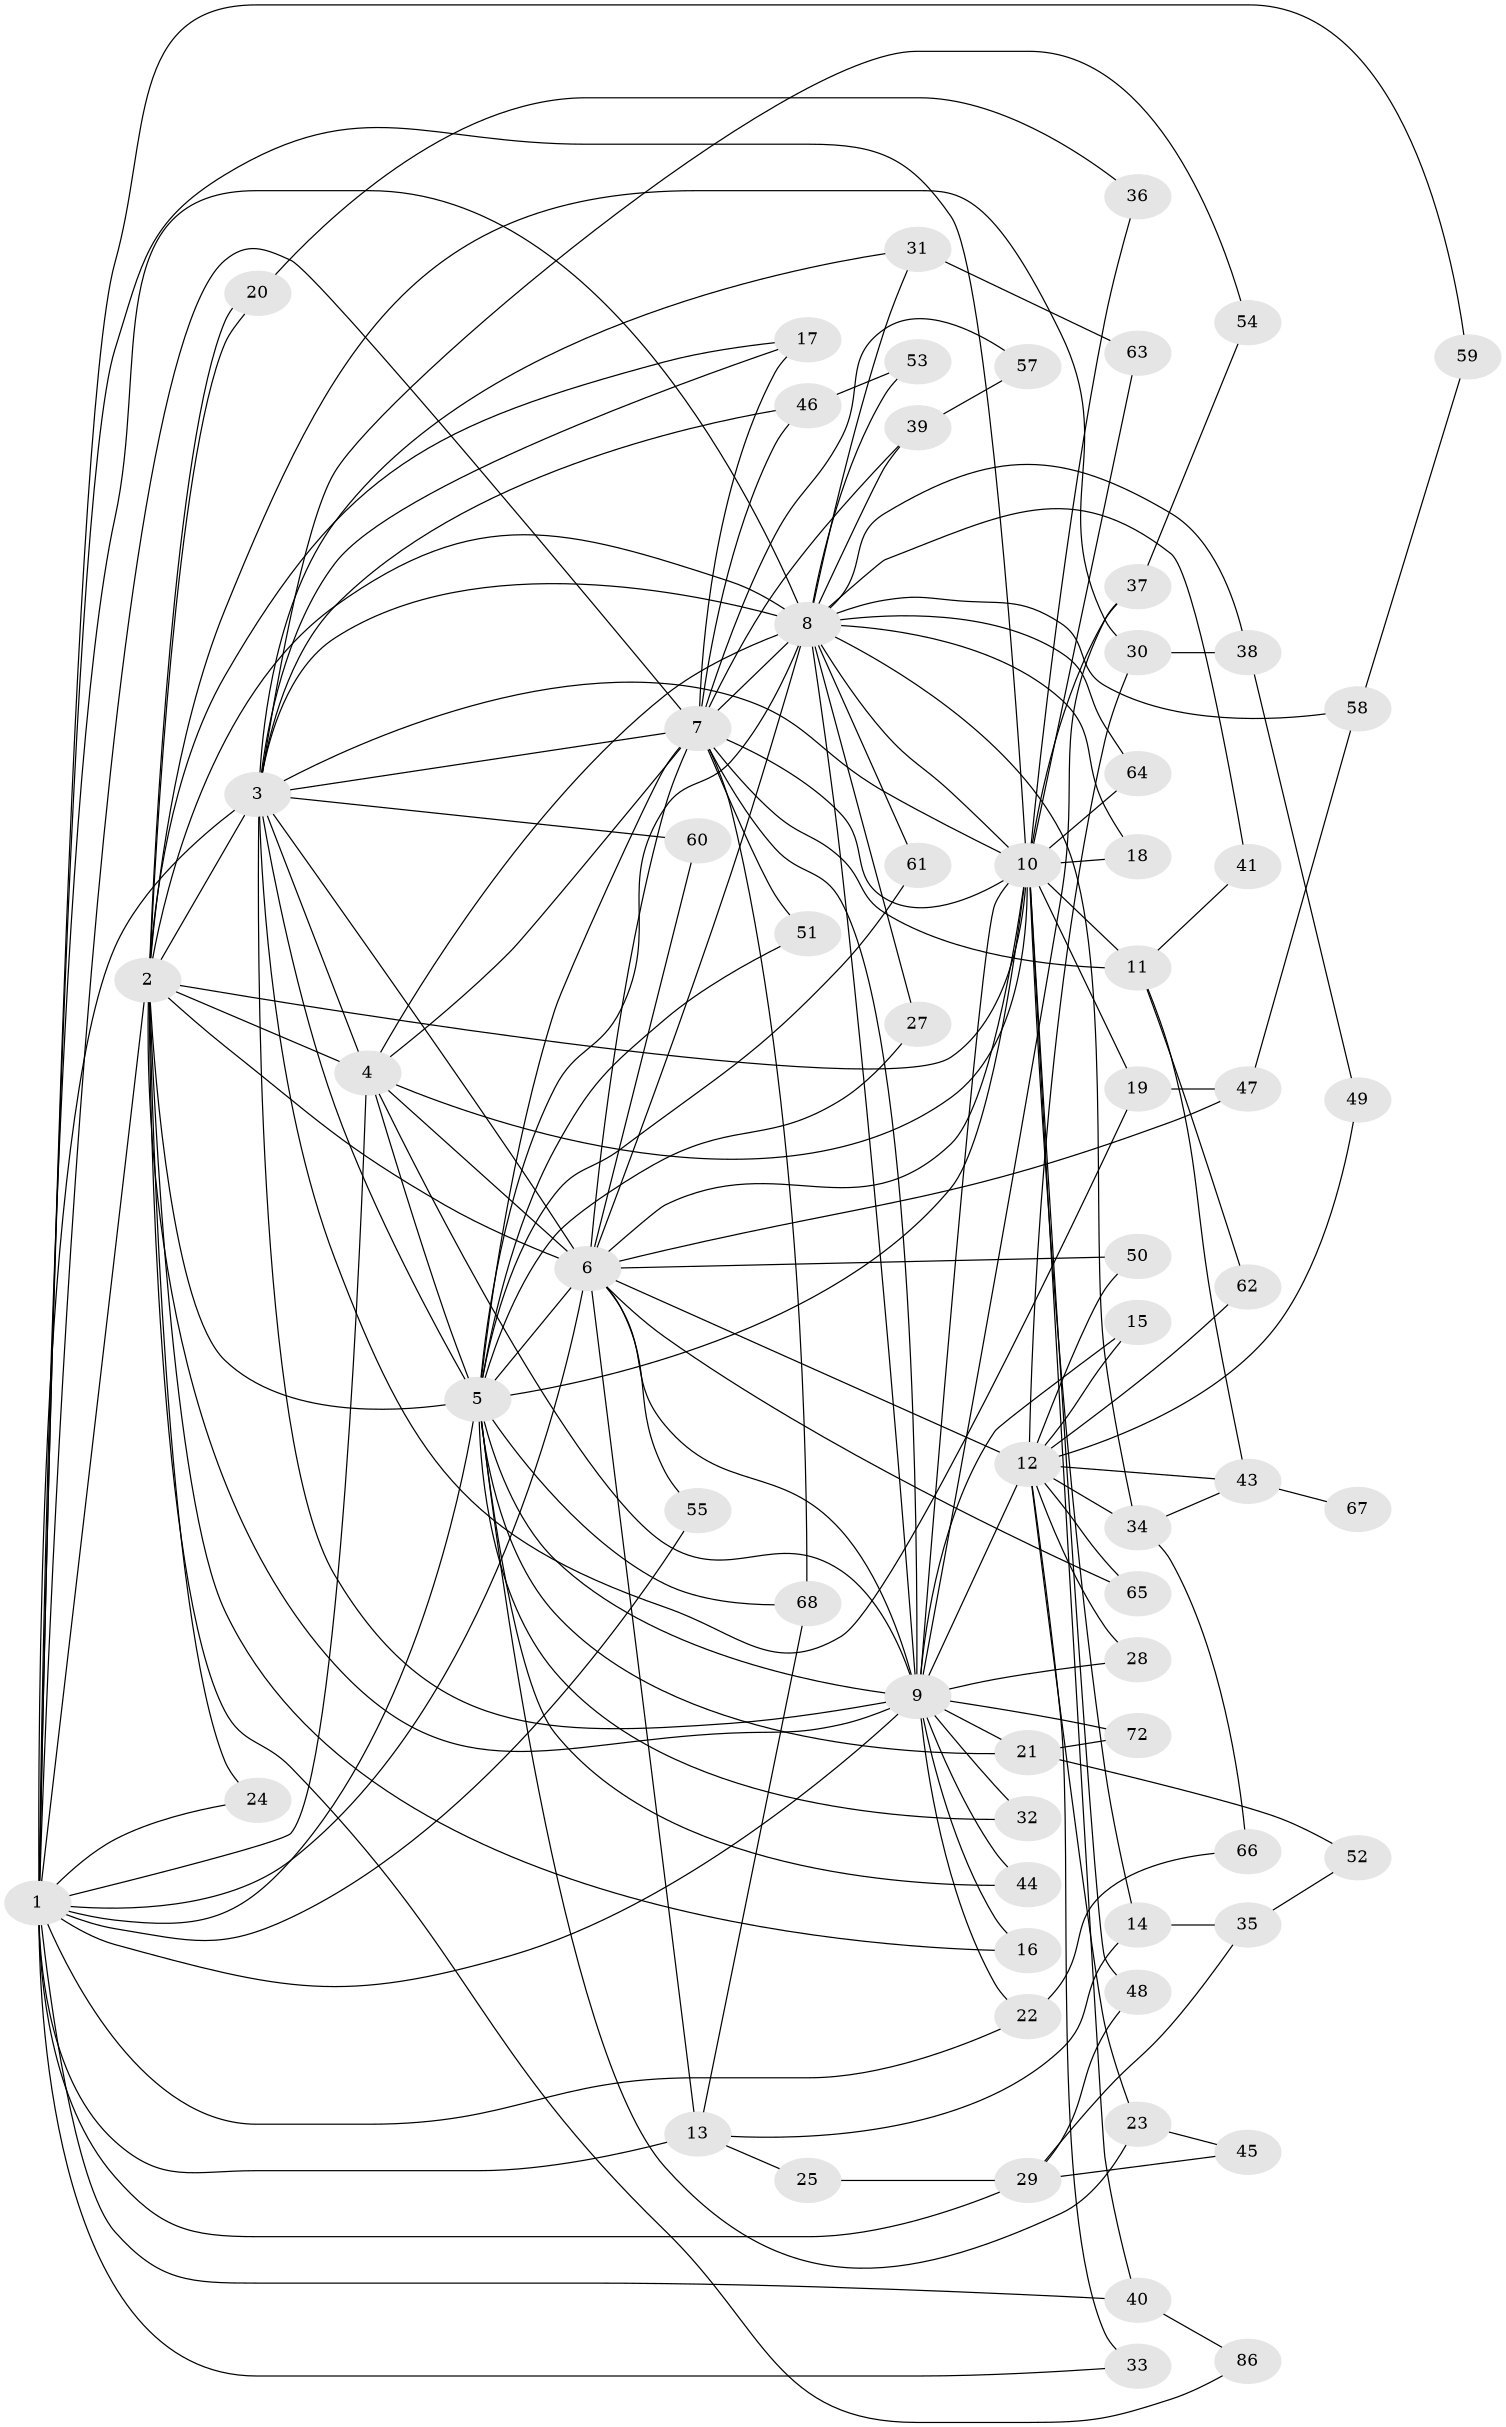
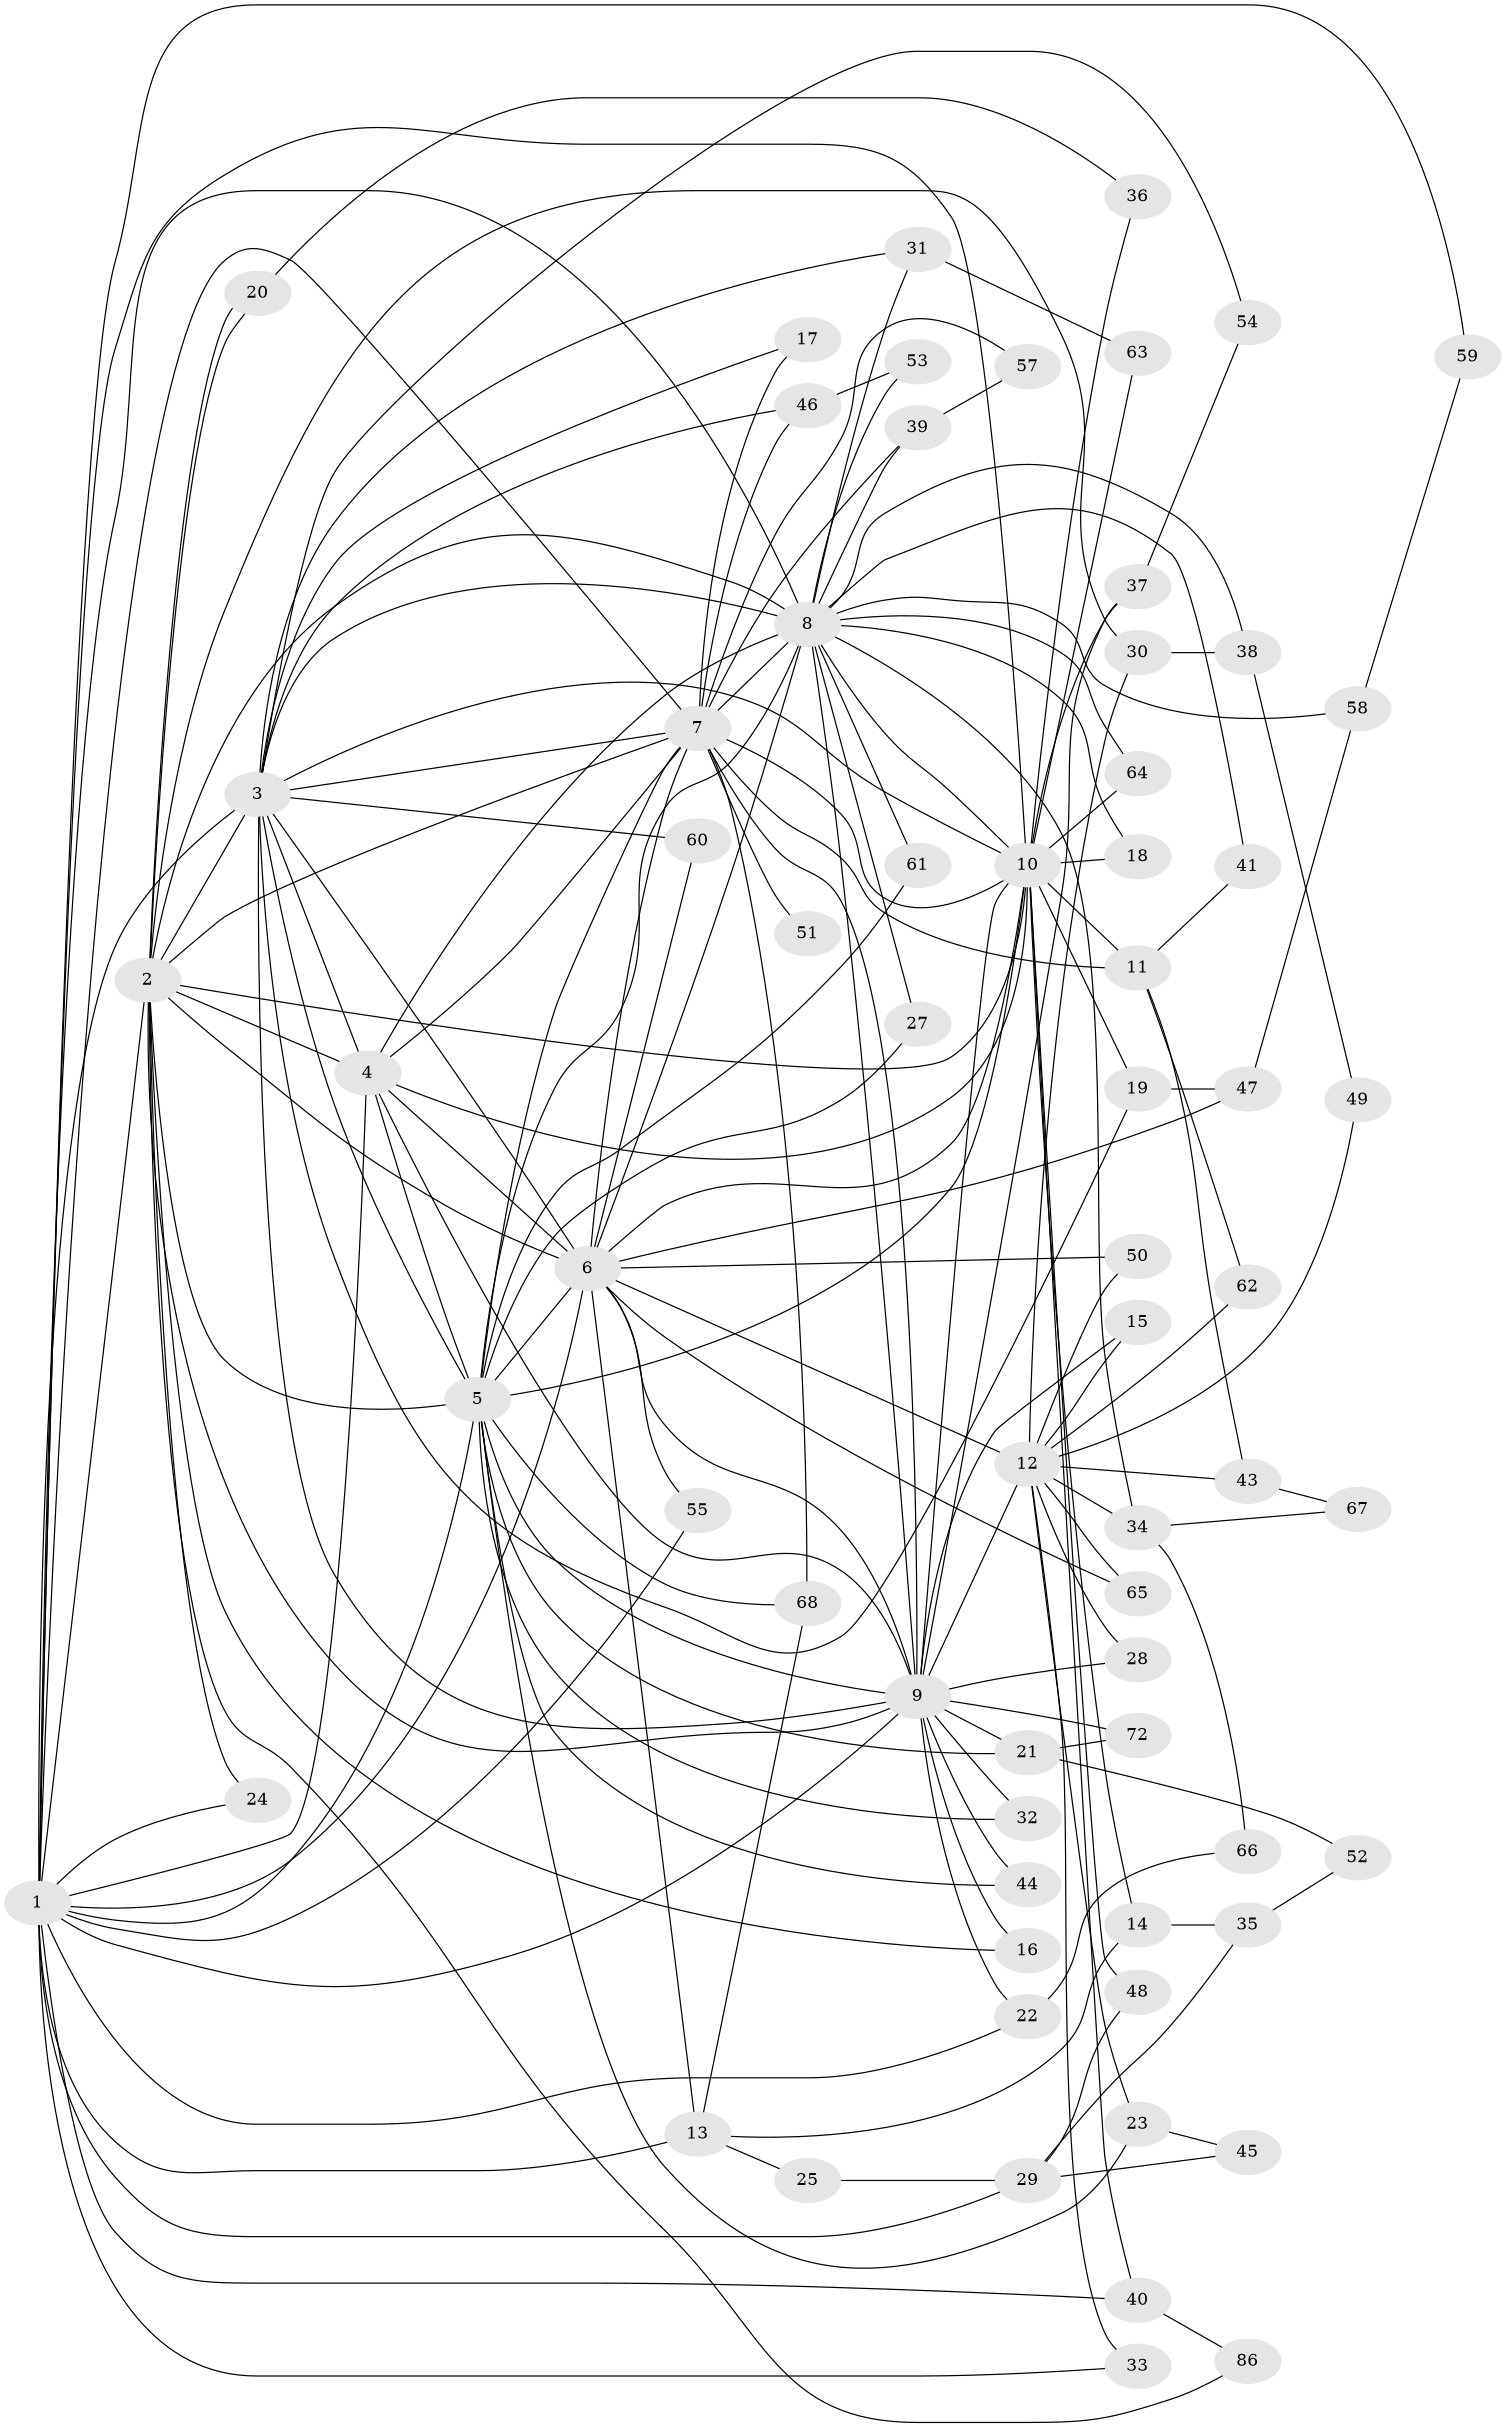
  graph {
    fontname="DejaVu Serif"
    rankdir=LR
    node [color=gray90 fontname="DejaVu Serif" style=filled]
    edge [fontname="DejaVu Serif"]
    1
    2
    3
    4
    5
    6
    7
    8
    9
    10
    13
    22
    24
    29
    33
    40
    55
    59
    16
    20
    30
    n22 [label=86]
    17
    19
    31
    46
    54
    60
    21
    23
    27
    32
    44
    51
    61
    68
    12
    47
    50
    65
    11
    39
    57
    18
    34
    38
    41
    53
    58
    64
    15
    28
    37
    n54 [label=72]
    14
    36
    48
    63
    25
    66
    35
    45
    52
    43
    62
    49
    67
    1 -- 2
    1 -- 3
    1 -- 4
    1 -- 5
    1 -- 6
    1 -- 7
    1 -- 8
    1 -- 9
    1 -- 10
    1 -- 13
    1 -- 22
    1 -- 24
    1 -- 29
    1 -- 33
    1 -- 40
    1 -- 55
    1 -- 59
    2 -- 3
    2 -- 4
    2 -- 5
    2 -- 6
-   2 -- 17
+   2 -- 7
    2 -- 8
    2 -- 9
    2 -- 10
    2 -- 24
    2 -- 16
    2 -- 20
    2 -- 20
    2 -- 30
    2 -- n22
    3 -- 4
    3 -- 5
    3 -- 6
    3 -- 7
    3 -- 8
    3 -- 9
    3 -- 10
    3 -- 17
    3 -- 19
    3 -- 31
    3 -- 46
    3 -- 54
    3 -- 60
    4 -- 5
    4 -- 6
    4 -- 7
    4 -- 8
    4 -- 9
    4 -- 10
    5 -- 6
    5 -- 7
    5 -- 8
    5 -- 9
    5 -- 10
    5 -- 21
    5 -- 23
    5 -- 27
    5 -- 32
    5 -- 44
-   5 -- 51
    5 -- 61
    5 -- 68
    6 -- 7
    6 -- 8
    6 -- 9
    6 -- 10
    6 -- 13
    6 -- 55
    6 -- 60
    6 -- 12
    6 -- 47
    6 -- 50
    6 -- 65
    7 -- 8
    7 -- 9
    7 -- 10
    7 -- 17
    7 -- 46
    7 -- 51
    7 -- 68
    7 -- 11
    7 -- 39
    7 -- 57
    8 -- 9
    8 -- 10
    8 -- 31
    8 -- 27
    8 -- 61
    8 -- 39
    8 -- 18
    8 -- 34
    8 -- 38
    8 -- 41
    8 -- 53
    8 -- 58
    8 -- 64
    9 -- 10
    9 -- 22
    9 -- 16
    9 -- 21
    9 -- 32
    9 -- 44
    9 -- 12
    9 -- 15
    9 -- 28
    9 -- 37
    9 -- n54
    10 -- 40
    10 -- 19
    10 -- 11
    10 -- 18
    10 -- 64
    10 -- 37
    10 -- 14
    10 -- 36
    10 -- 48
    10 -- 63
    13 -- 68
    13 -- 14
    13 -- 25
    22 -- 66
    29 -- 48
    29 -- 35
    29 -- 45
    40 -- n22
    20 -- 36
    30 -- 38
    19 -- 47
    31 -- 63
    46 -- 53
    21 -- n54
    21 -- 52
    23 -- 45
    12 -- 33
    12 -- 30
    12 -- 23
    12 -- 50
    12 -- 65
    12 -- 34
    12 -- 15
    12 -- 28
    12 -- 43
    12 -- 62
    12 -- 49
    47 -- 58
    11 -- 41
    11 -- 43
    11 -- 62
    39 -- 57
    34 -- 66
-   34 -- 43
+   34 -- 67
    38 -- 49
    58 -- 59
    37 -- 54
    14 -- 35
    25 -- 29
    35 -- 52
    43 -- 67
  }
